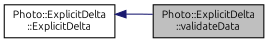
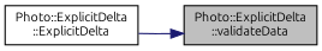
  digraph {
    rankdir=RL
    fontname=Ubuntu
    node [color=black fontname=Ubuntu fontsize=10 shape=record style=filled]
    n1 [fillcolor=grey75 fontcolor=black height=0.2 label="Photo::ExplicitDelta\l::validateData" width=0.4]
    n2 [fillcolor=white height=0.2 label="Photo::ExplicitDelta\l::ExplicitDelta" width=0.4]
-   n2 -> n1 [color=midnightblue dir=back fontname=Ubuntu fontsize=10 labelfontname=Helvetica labelfontsize=10 style=solid]
+   n1 -> n2 [color=midnightblue dir=back fontname=Ubuntu fontsize=10 labelfontname=Helvetica labelfontsize=10 style=solid]
  }
